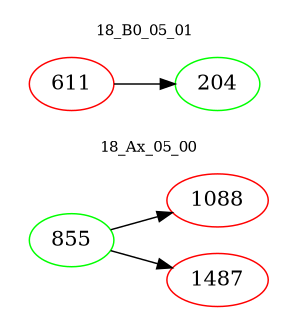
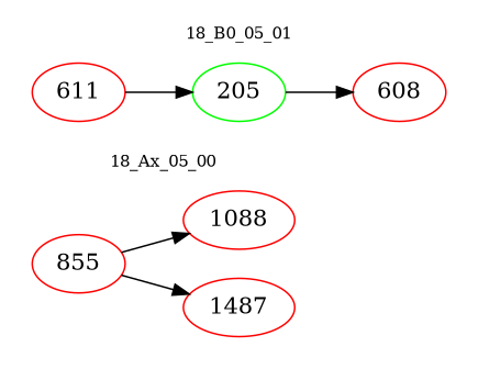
  digraph {
    rankdir=LR
    node [color=red]
    edge [color=black]
-   n1 [color=green label=855]
+   n1 [label=855]
    n2 [label=1487]
    n3 [label=1088]
-   n4 [color=green label=204]
+   n4 [color=green label=205]
    n5 [label=611]
+   n6 [label=608]
    subgraph cluster_1 {
      color=white
      fontsize=10
      label="18_Ax_05_00"
      n1
      n2
      n3
    }
    subgraph cluster_2 {
      color=white
      fontsize=10
      label="18_B0_05_01"
      n4
      n5
+     n6
    }
    n1 -> n2
    n1 -> n3
+   n4 -> n6
    n5 -> n4
  }
